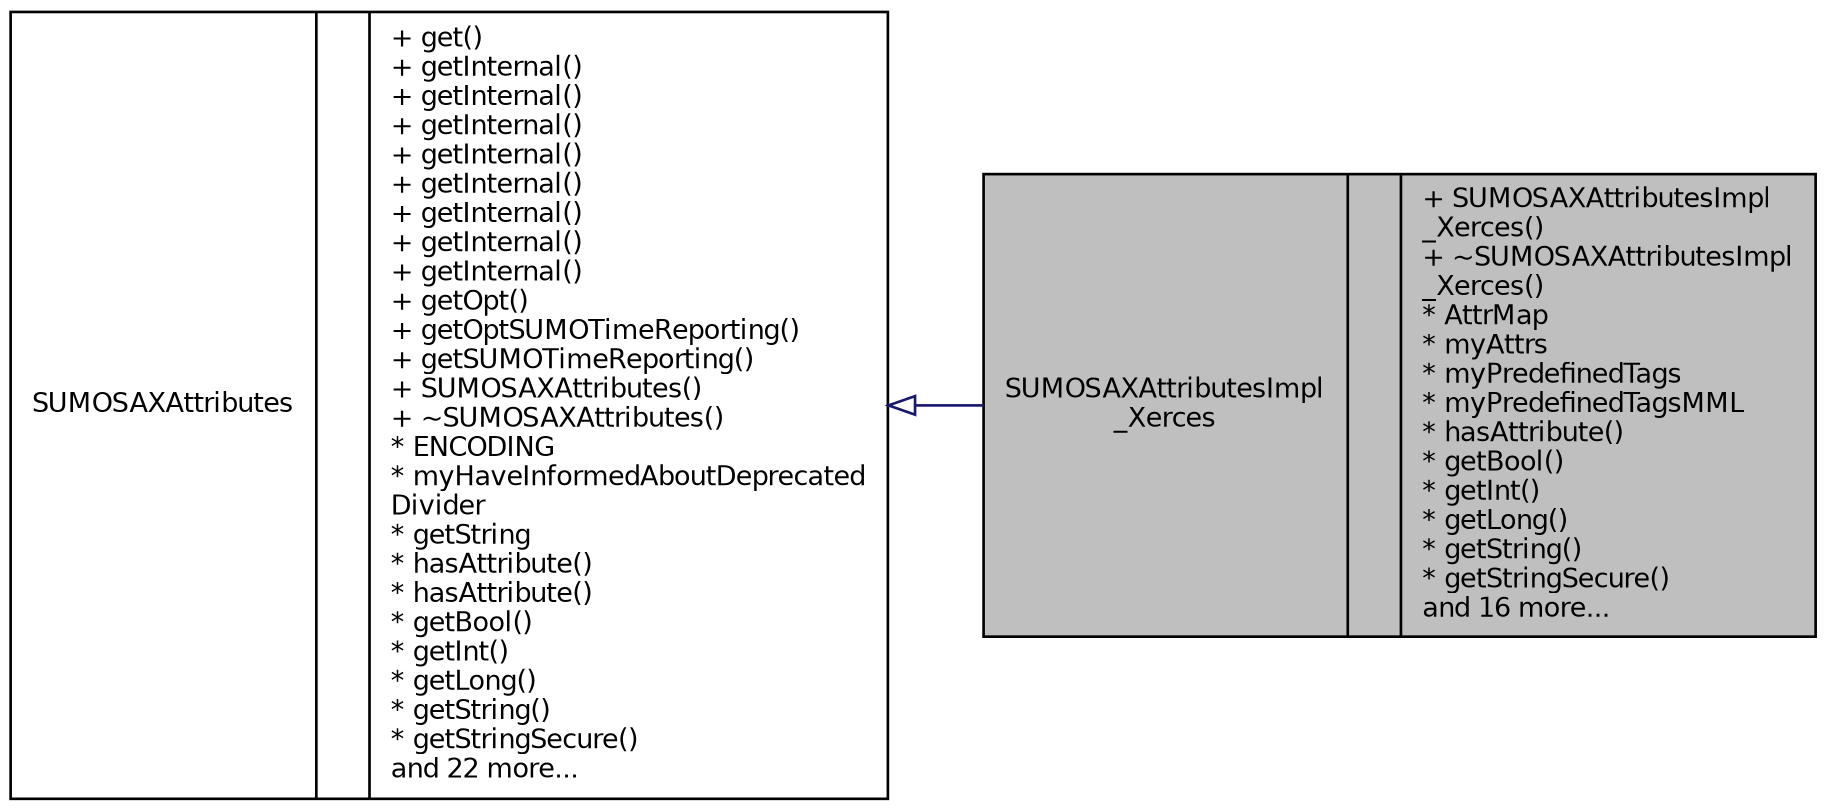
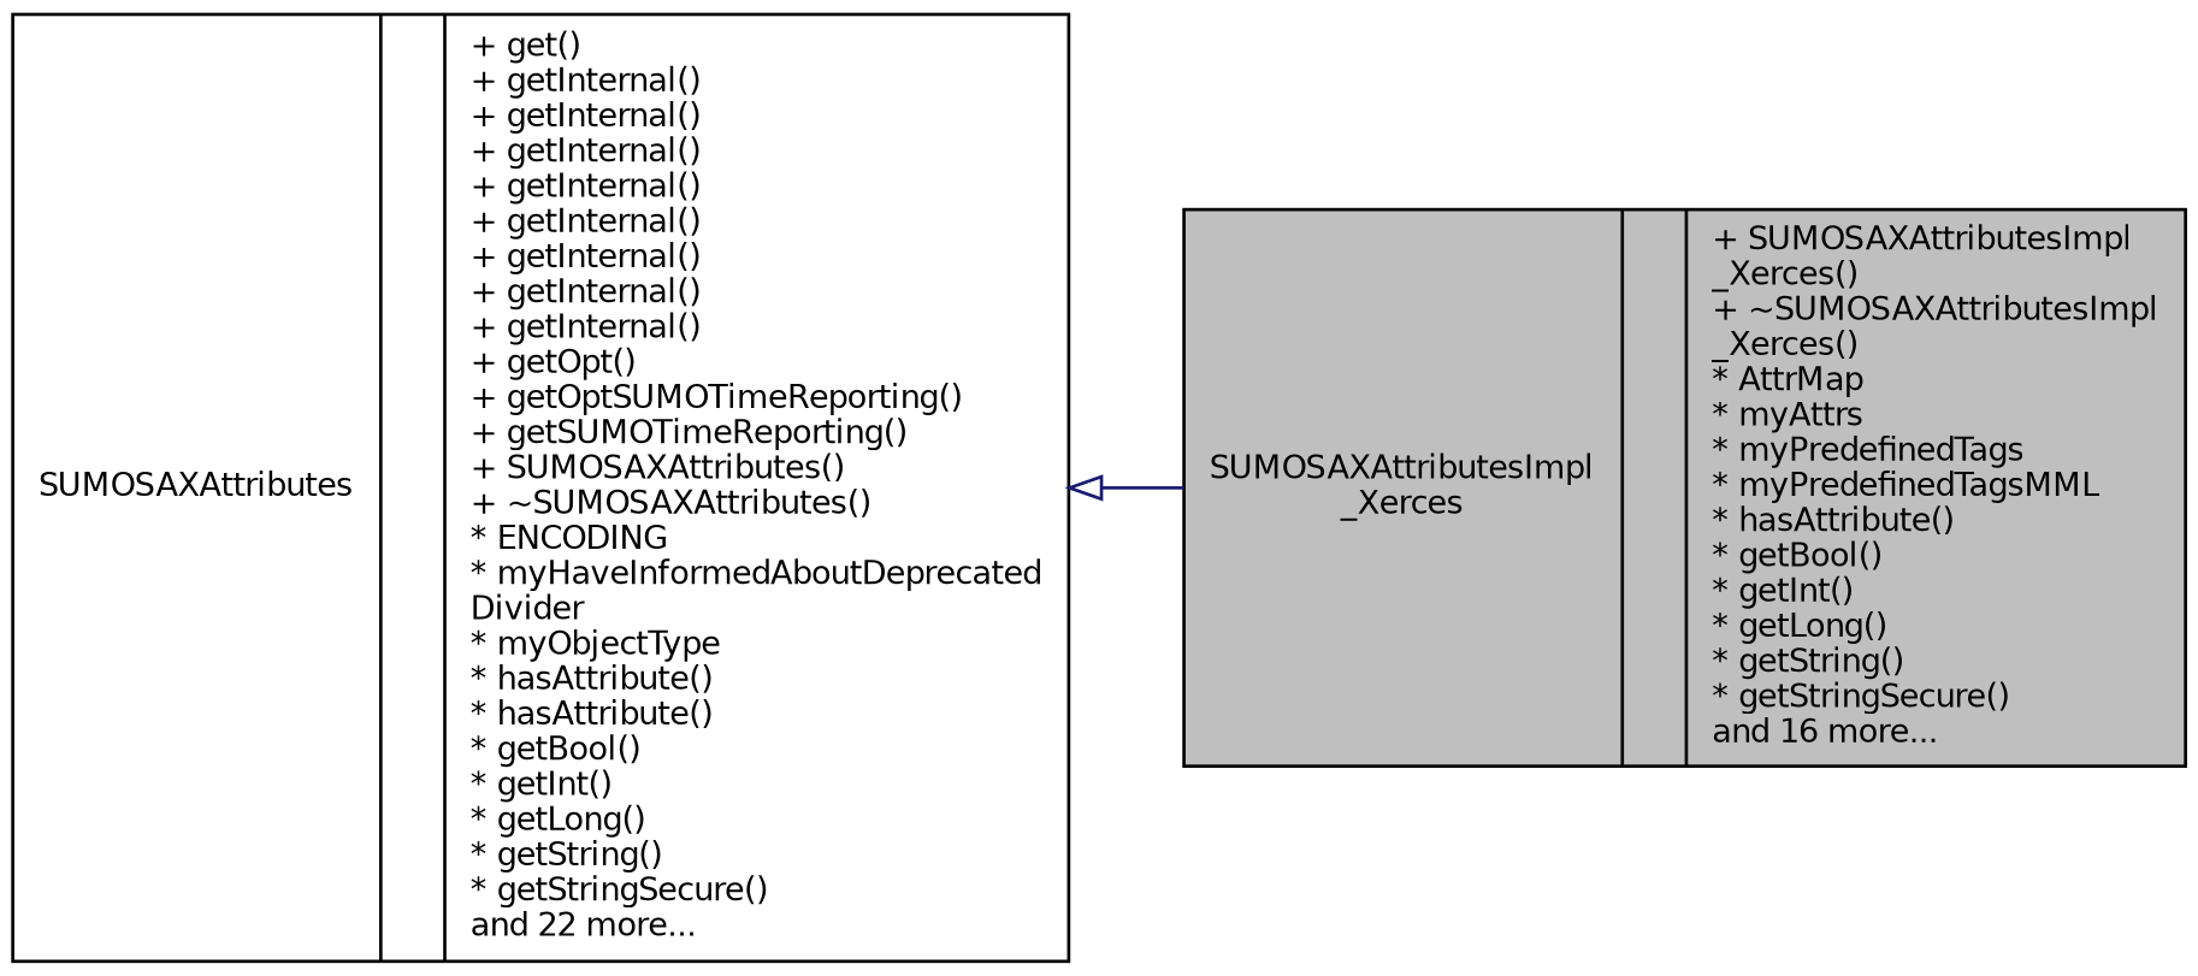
  digraph {
    rankdir=LR
    node [color=black fontname=Helvetica fontsize=10 shape=record style=filled]
    n1 [fillcolor=grey75 fontcolor=black height=0.2 label="{SUMOSAXAttributesImpl\l_Xerces\n||+ SUMOSAXAttributesImpl\l_Xerces()\l+ ~SUMOSAXAttributesImpl\l_Xerces()\l* AttrMap\l* myAttrs\l* myPredefinedTags\l* myPredefinedTagsMML\l* hasAttribute()\l* getBool()\l* getInt()\l* getLong()\l* getString()\l* getStringSecure()\land 16 more...\l}" width=0.4]
-   n2 [fillcolor=white height=0.2 label="{SUMOSAXAttributes\n||+ get()\l+ getInternal()\l+ getInternal()\l+ getInternal()\l+ getInternal()\l+ getInternal()\l+ getInternal()\l+ getInternal()\l+ getInternal()\l+ getOpt()\l+ getOptSUMOTimeReporting()\l+ getSUMOTimeReporting()\l+ SUMOSAXAttributes()\l+ ~SUMOSAXAttributes()\l* ENCODING\l* myHaveInformedAboutDeprecated\lDivider\l* getString\l* hasAttribute()\l* hasAttribute()\l* getBool()\l* getInt()\l* getLong()\l* getString()\l* getStringSecure()\land 22 more...\l}" width=0.4]
+   n2 [fillcolor=white height=0.2 label="{SUMOSAXAttributes\n||+ get()\l+ getInternal()\l+ getInternal()\l+ getInternal()\l+ getInternal()\l+ getInternal()\l+ getInternal()\l+ getInternal()\l+ getInternal()\l+ getOpt()\l+ getOptSUMOTimeReporting()\l+ getSUMOTimeReporting()\l+ SUMOSAXAttributes()\l+ ~SUMOSAXAttributes()\l* ENCODING\l* myHaveInformedAboutDeprecated\lDivider\l* myObjectType\l* hasAttribute()\l* hasAttribute()\l* getBool()\l* getInt()\l* getLong()\l* getString()\l* getStringSecure()\land 22 more...\l}" width=0.4]
    n2 -> n1 [arrowtail=onormal color=midnightblue dir=back fontname=Helvetica fontsize=10 labelfontname=Helvetica labelfontsize=10 style=solid]
  }
